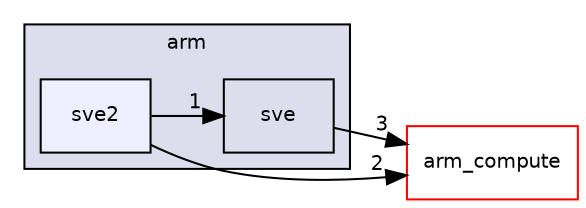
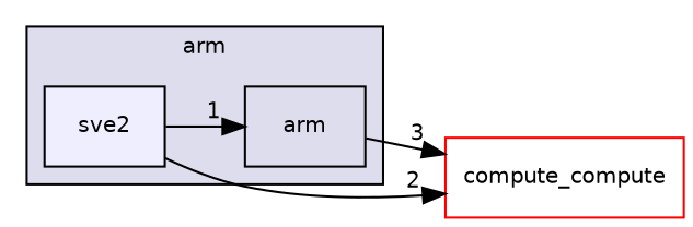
  digraph {
    compound=true
    rankdir=LR
    node [fontname=Helvetica fontsize=10 shape=box style=filled]
    edge [labeldistance=1.5 labelfontname=Helvetica labelfontsize=10]
-   n1 [label=sve style=""]
+   n1 [label=arm style=""]
    n2 [fillcolor="#eeeeff" label=sve2 pencolor=black]
-   n3 [color=red fillcolor=white label=arm_compute]
+   n3 [color=red fillcolor=white label=compute_compute]
    subgraph cluster_1 {
      bgcolor="#ddddee"
      fontname=Helvetica
      fontsize=10
      label=arm
      pencolor=black
      n1
      n2
    }
    n1 -> n3 [headlabel=3]
    n2 -> n1 [headlabel=1]
    n2 -> n3 [headlabel=2]
  }
